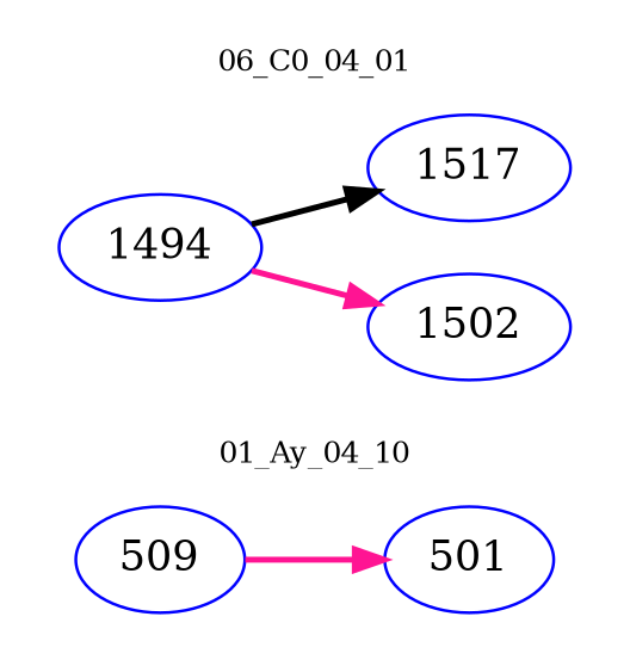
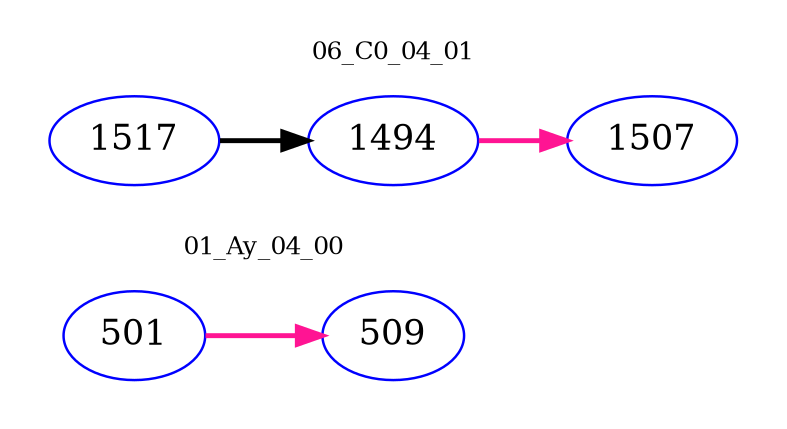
  digraph {
    rankdir=LR
    node [color=blue]
    edge [color=deeppink style=bold]
    n1 [label=501]
    n2 [label=509]
    n3 [label=1494]
-   n4 [label=1502]
+   n4 [label=1507]
    n5 [label=1517]
    subgraph cluster_1 {
      color=white
      fontsize=10
-     label="01_Ay_04_10"
+     label="01_Ay_04_00"
      n1
      n2
    }
    subgraph cluster_2 {
      color=white
      fontsize=10
      label="06_C0_04_01"
      n3
      n4
      n5
    }
-   n2 -> n1
+   n1 -> n2
    n3 -> n4
-   n3 -> n5 [color=black]
+   n5 -> n3 [color=black]
  }
